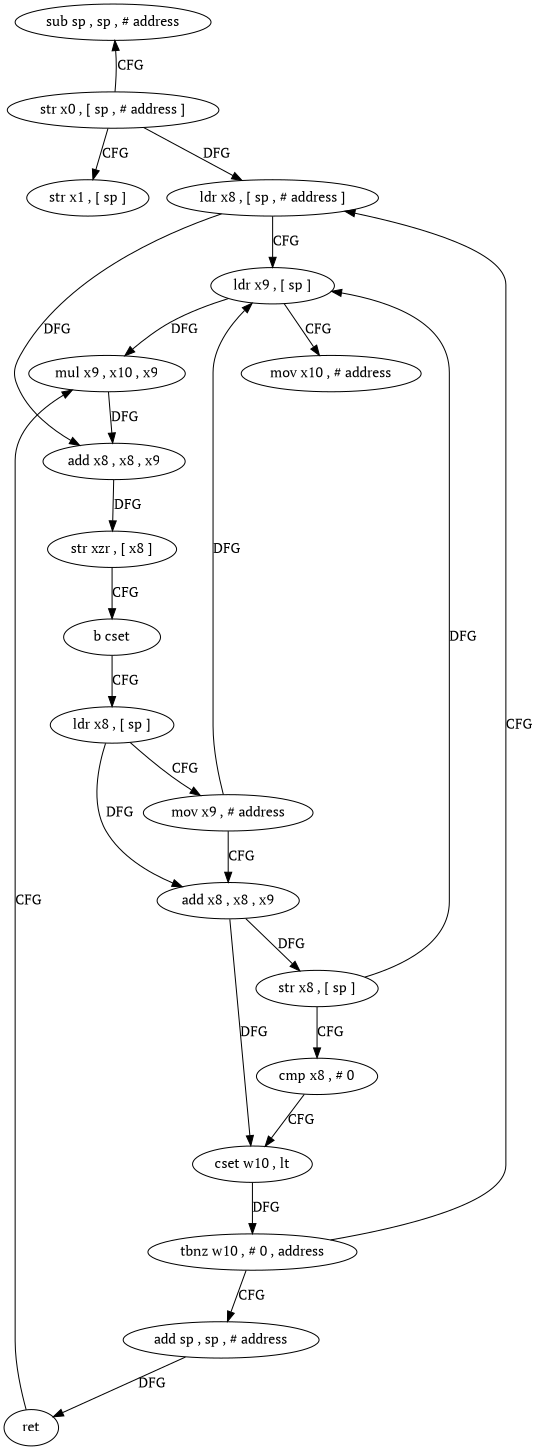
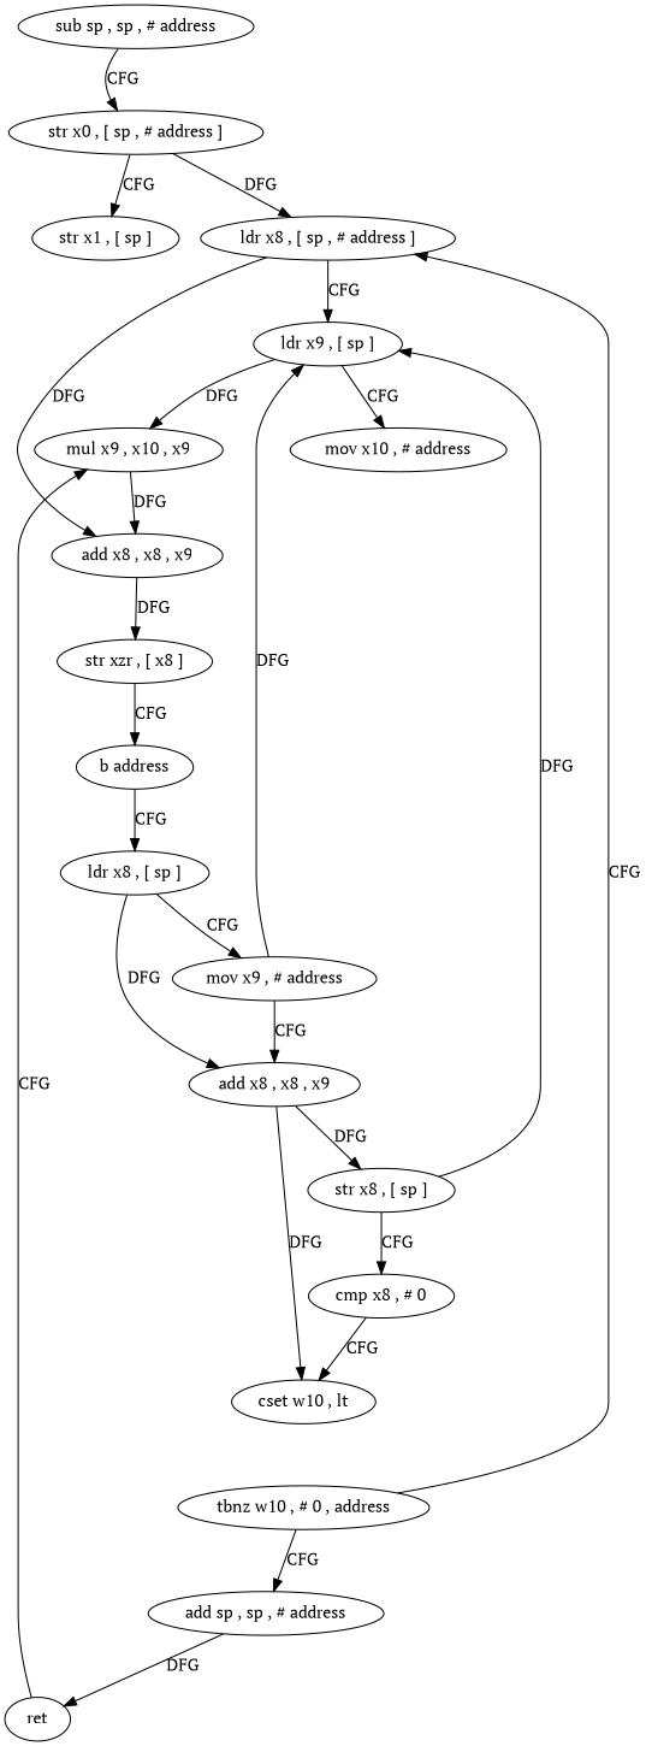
  digraph {
    fontname="PT Serif"
    node [fontname="PT Serif"]
    edge [fontname="PT Serif"]
    n1 [label="sub sp , sp , # address"]
    n2 [label="str x0 , [ sp , # address ]"]
    n3 [label="str x1 , [ sp ]"]
    n4 [label="ldr x8 , [ sp , # address ]"]
    n5 [label="ldr x9 , [ sp ]"]
    n6 [label="add x8 , x8 , x9"]
    n7 [label="ldr x8 , [ sp ]"]
    n8 [label="mov x9 , # address"]
    n9 [label="add x8 , x8 , x9"]
    n10 [label="mov x10 , # address"]
    n11 [label="mul x9 , x10 , x9"]
    n12 [label="str x8 , [ sp ]"]
    n13 [label="cset w10 , lt"]
    n14 [label="add sp , sp , # address"]
    n15 [label=ret]
    n16 [label="str xzr , [ x8 ]"]
-   n17 [label="b cset"]
+   n17 [label="b address"]
    n18 [label="cmp x8 , # 0"]
    n19 [label="tbnz w10 , # 0 , address"]
-   n2 -> n1 [label=CFG]
+   n1 -> n2 [label=CFG]
    n2 -> n3 [label=CFG]
    n2 -> n4 [label=DFG]
    n4 -> n5 [label=CFG]
    n4 -> n6 [label=DFG]
    n5 -> n10 [label=CFG]
    n5 -> n11 [label=DFG]
    n6 -> n16 [label=DFG]
    n7 -> n8 [label=CFG]
    n7 -> n9 [label=DFG]
    n8 -> n5 [label=DFG]
    n8 -> n9 [label=CFG]
    n9 -> n12 [label=DFG]
    n9 -> n13 [label=DFG]
    n11 -> n6 [label=DFG]
    n12 -> n5 [label=DFG]
    n12 -> n18 [label=CFG]
-   n13 -> n19 [label=DFG]
    n14 -> n15 [label=DFG]
    n15 -> n11 [label=CFG]
    n16 -> n17 [label=CFG]
    n17 -> n7 [label=CFG]
    n18 -> n13 [label=CFG]
    n19 -> n4 [label=CFG]
    n19 -> n14 [label=CFG]
  }
